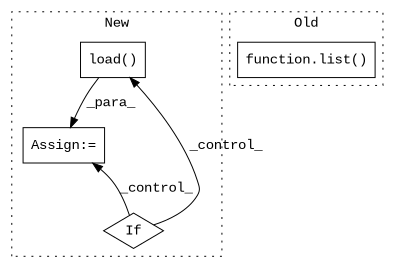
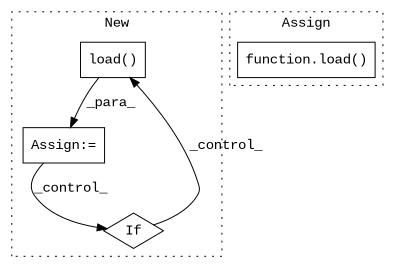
  digraph {
    fontname="Liberation Mono"
    node [a=75 shape=box fontname="Liberation Mono"]
    edge [fontname="Liberation Mono"]
    n1 [l="12,1" label="load()" s="3129,3143"]
    n2 [a=68 l=4 label="Assign:=" s=3168]
    n3 [a=96 l=3 label=If s=3013 shape=diamond]
-   n4 [l="5,1" label="function.list()" s="2158,2167"]
+   n4 [l="5,1" label="function.load()" s="2158,2167"]
    subgraph cluster_1 {
      label=New
      style=dotted
      n1
      n2
      n3
    }
    subgraph cluster_2 {
-     label=Old
+     label=Assign
      style=dotted
      n4
    }
    n1 -> n2 [label=_para_]
    n3 -> n1 [label=_control_]
-   n3 -> n2 [label=_control_]
+   n2 -> n3 [label=_control_]
  }
